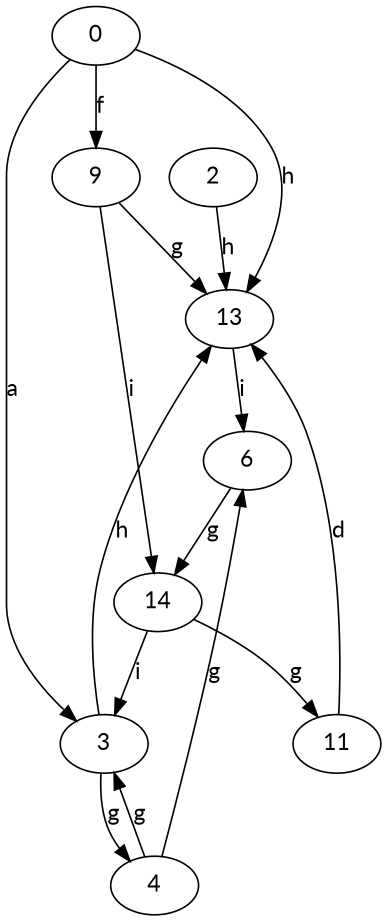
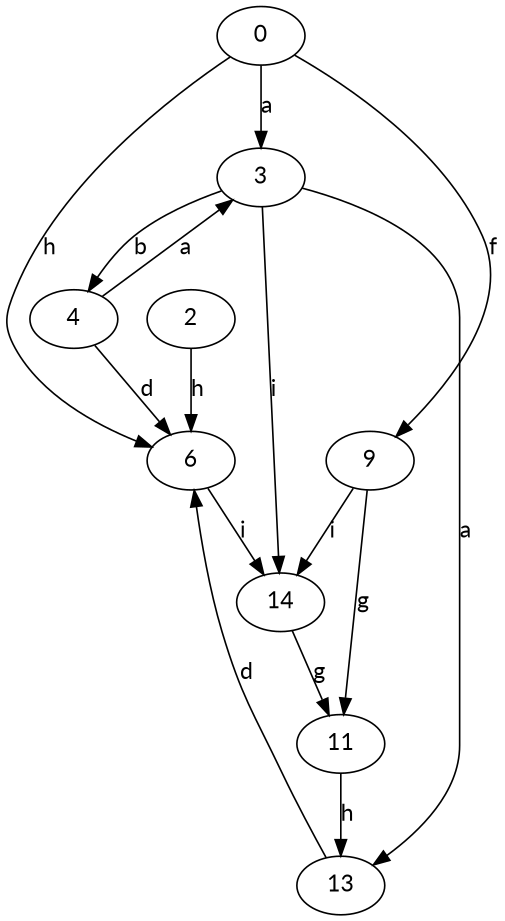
  strict digraph {
    fontname=Lato
    node [fontname=Lato]
    edge [fontname=Lato]
    2
    13
    6
    0
    3
    9
    4
    14
    11
-   2 -> 13 [label=h]
-   13 -> 6 [label=i]
-   6 -> 14 [label=g]
-   0 -> 13 [label=h]
+   2 -> 6 [label=h]
+   13 -> 6 [label=d]
+   6 -> 14 [label=i]
+   0 -> 6 [label=h]
    0 -> 3 [label=a]
    0 -> 9 [label=f]
-   3 -> 13 [label=h]
-   3 -> 4 [label=g]
-   14 -> 3 [label=i]
+   3 -> 13 [label=a]
+   3 -> 4 [label=b]
+   3 -> 14 [label=i]
    9 -> 14 [label=i]
-   9 -> 13 [label=g]
-   4 -> 6 [label=g]
-   4 -> 3 [label=g]
+   9 -> 11 [label=g]
+   4 -> 6 [label=d]
+   4 -> 3 [label=a]
    14 -> 11 [label=g]
-   11 -> 13 [label=d]
+   11 -> 13 [label=h]
  }
